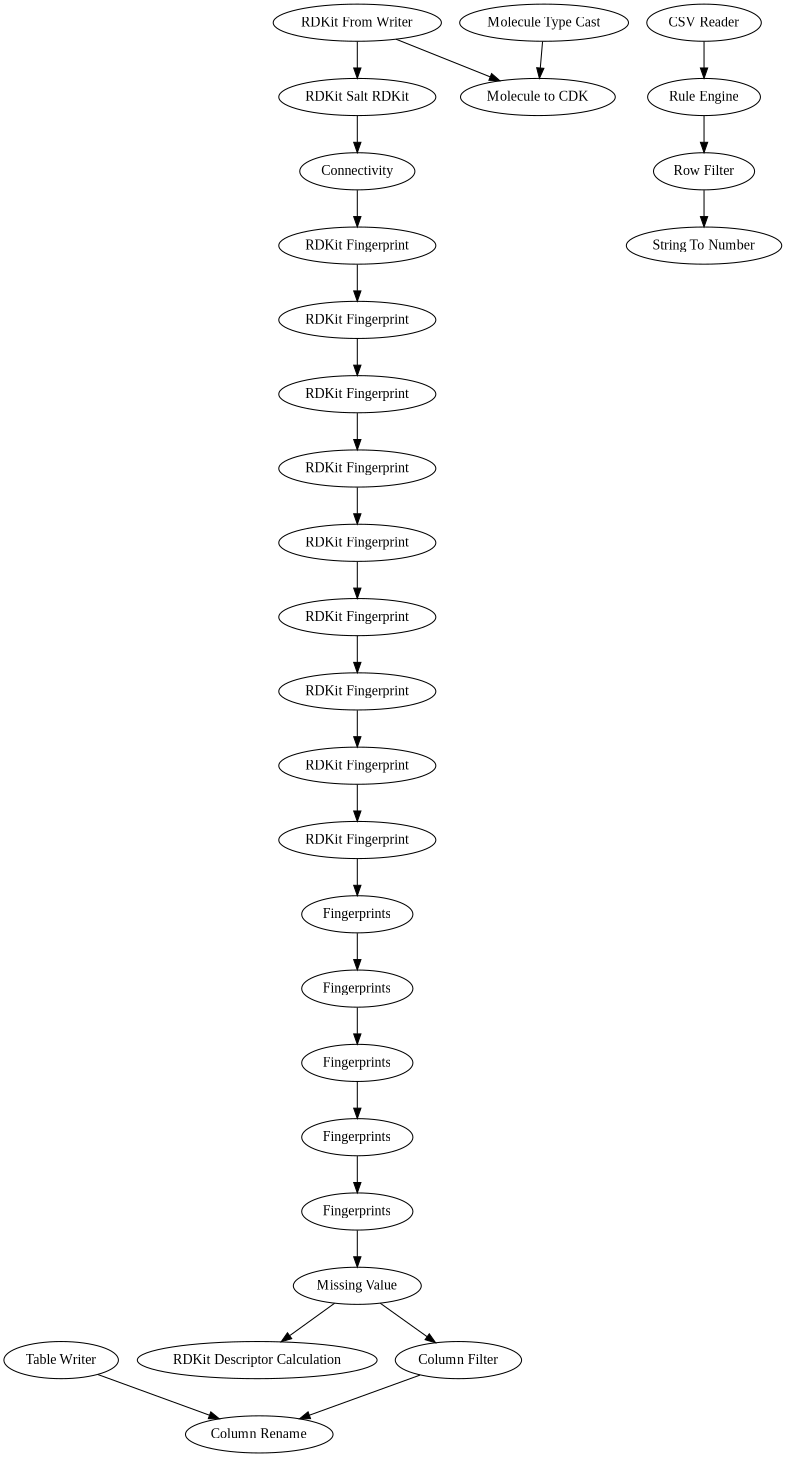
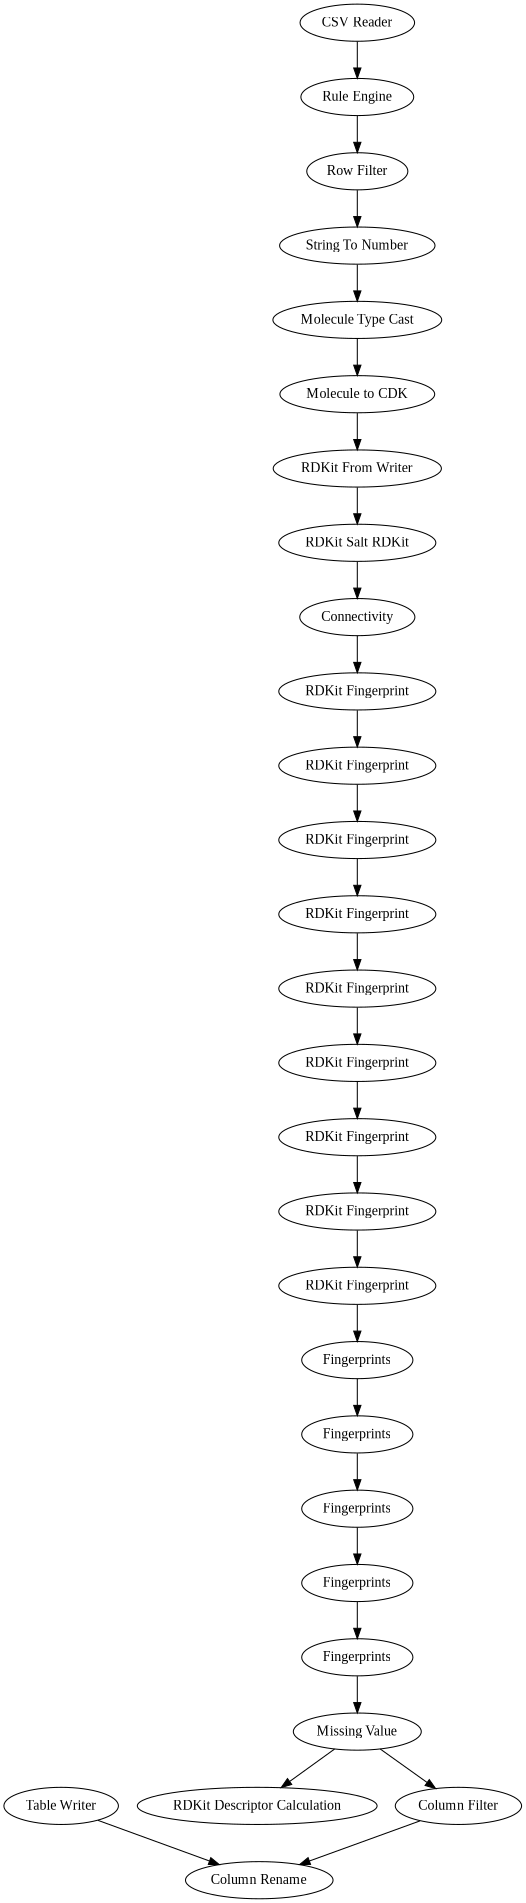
  digraph {
    fontname="Liberation Serif"
    rankdir=TB
    node [fontname="Liberation Serif"]
    edge [fontname="Liberation Serif"]
    n1 [label=Fingerprints]
    n2 [label=Fingerprints]
    n3 [label="Missing Value"]
    n4 [label="RDKit Descriptor Calculation"]
    n5 [label="Column Filter"]
    n6 [label="RDKit Fingerprint"]
    n7 [label="RDKit Fingerprint"]
    n8 [label="RDKit Fingerprint"]
    n9 [label="RDKit Fingerprint"]
    n10 [label="Rule Engine"]
    n11 [label="Row Filter"]
    n12 [label="String To Number"]
    n13 [label="Molecule Type Cast"]
    n14 [label="RDKit Salt RDKit"]
    n15 [label=Connectivity]
    n16 [label="RDKit Fingerprint"]
    n17 [label="RDKit Fingerprint"]
    n18 [label="RDKit Fingerprint"]
    n19 [label="RDKit Fingerprint"]
    n20 [label="RDKit Fingerprint"]
    n21 [label=Fingerprints]
    n22 [label=Fingerprints]
    n23 [label=Fingerprints]
    n24 [label="Column Rename"]
    n25 [label="Table Writer"]
    n26 [label="CSV Reader"]
    n27 [label="Molecule to CDK"]
    n28 [label="RDKit From Writer"]
    n1 -> n2
    n2 -> n3
    n3 -> n4
    n3 -> n5
    n5 -> n24
    n6 -> n7
    n7 -> n8
    n8 -> n9
    n9 -> n18
    n10 -> n11
    n11 -> n12
+   n12 -> n13
    n13 -> n27
    n14 -> n15
    n15 -> n16
    n16 -> n17
    n17 -> n6
    n18 -> n19
    n19 -> n20
    n20 -> n21
    n21 -> n22
    n22 -> n23
    n23 -> n1
    n25 -> n24
    n26 -> n10
-   n28 -> n27
+   n27 -> n28
    n28 -> n14
  }
